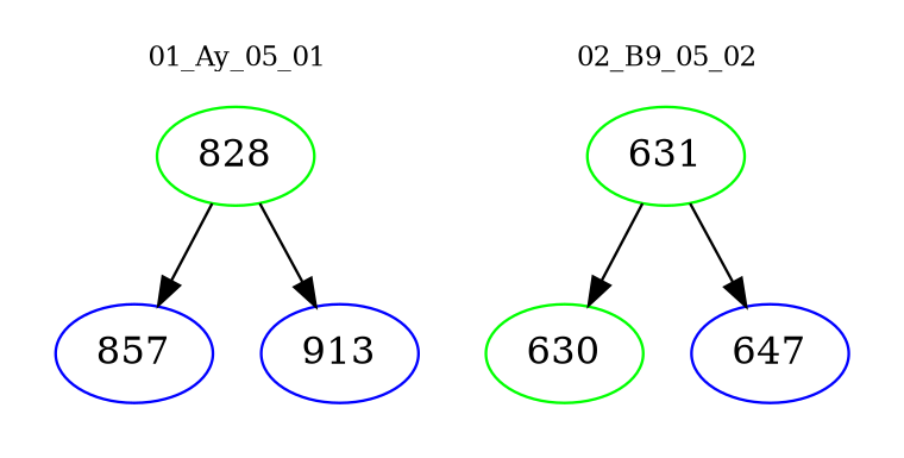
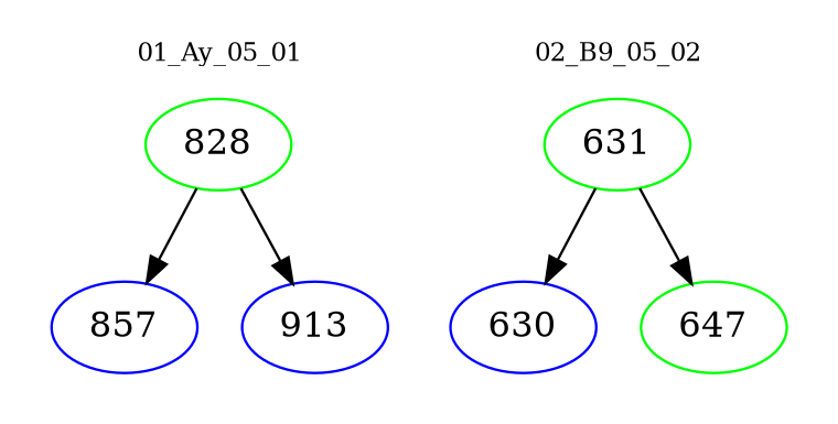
  digraph {
    node [color=blue]
    edge [color=black]
    n1 [color=green label=828]
    n2 [label=857]
    n3 [label=913]
    n4 [color=green label=631]
-   n5 [color=green label=630]
-   n6 [label=647]
+   n5 [label=630]
+   n6 [color=green label=647]
    subgraph cluster_1 {
      color=white
      fontsize=10
      label="01_Ay_05_01"
      n1
      n2
      n3
    }
    subgraph cluster_2 {
      color=white
      fontsize=10
      label="02_B9_05_02"
      n4
      n5
      n6
    }
    n1 -> n2
    n1 -> n3
    n4 -> n5
    n4 -> n6
  }
